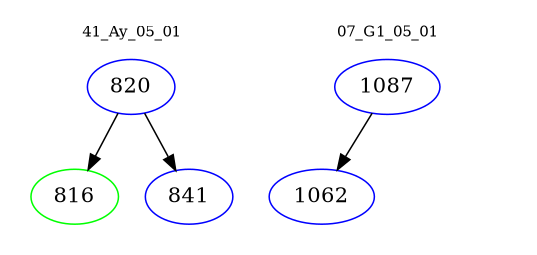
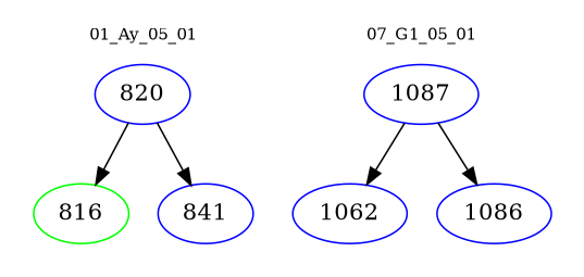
  digraph {
    node [color=blue]
    edge [color=black]
    n1 [label=820]
    n2 [color=green label=816]
    n3 [label=841]
    n4 [label=1087]
    n5 [label=1062]
+   n6 [label=1086]
    subgraph cluster_1 {
      color=white
      fontsize=10
-     label="41_Ay_05_01"
+     label="01_Ay_05_01"
      n1
      n2
      n3
    }
    subgraph cluster_2 {
      color=white
      fontsize=10
      label="07_G1_05_01"
      n4
      n5
+     n6
    }
    n1 -> n2
    n1 -> n3
    n4 -> n5
+   n4 -> n6
  }
